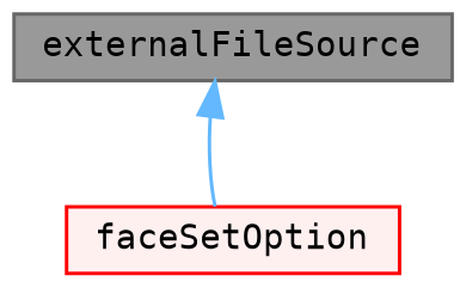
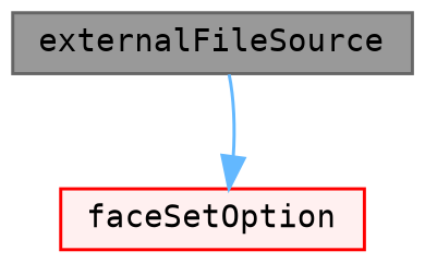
  digraph {
    fontname="DejaVu Sans Mono"
    node [fontname="DejaVu Sans Mono" fontsize=10 shape=box style=filled]
    n1 [color=gray40 fillcolor=grey60 fontcolor=black height=0.2 label=externalFileSource width=0.4]
    n2 [color=red fillcolor="#FFF0F0" height=0.2 label=faceSetOption width=0.4]
-   n1 -> n2 [color=steelblue1 dir=back fontname="DejaVu Sans Mono" fontsize=10 labelfontname=Helvetica labelfontsize=10 style=solid]
+   n2 -> n1 [color=steelblue1 dir=back fontname="DejaVu Sans Mono" fontsize=10 labelfontname=Helvetica labelfontsize=10 style=solid]
  }
